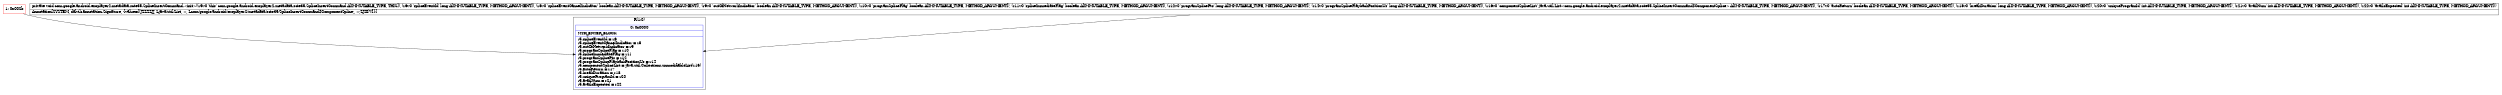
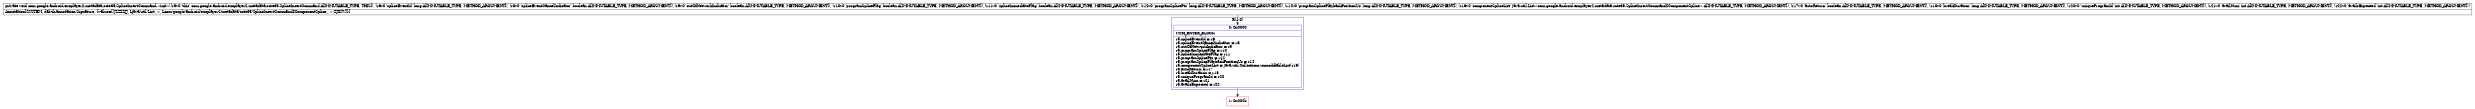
  digraph {
    node [shape=record]
    n1 [color=blue label="{0\:\ 0x0000|MTH_ENTER_BLOCK\l|r5.spliceEventId = r6\lr5.spliceEventCancelIndicator = r8\lr5.outOfNetworkIndicator = r9\lr5.programSpliceFlag = r10\lr5.spliceImmediateFlag = r11\lr5.programSplicePts = r12\lr5.programSplicePlaybackPositionUs = r14\lr5.componentSpliceList = java.util.Collections.unmodifiableList(r16)\lr5.autoReturn = r17\lr5.breakDuration = r18\lr5.uniqueProgramId = r20\lr5.availNum = r21\lr5.availsExpected = r22\l}"]
    n2 [color=red label="{1\:\ 0x002b}"]
    n3 [label="{private void com.google.android.exoplayer2.metadata.scte35.SpliceInsertCommand.\<init\>((r5v0 'this' com.google.android.exoplayer2.metadata.scte35.SpliceInsertCommand A[IMMUTABLE_TYPE, THIS]), (r6v0 'spliceEventId' long A[IMMUTABLE_TYPE, METHOD_ARGUMENT]), (r8v0 'spliceEventCancelIndicator' boolean A[IMMUTABLE_TYPE, METHOD_ARGUMENT]), (r9v0 'outOfNetworkIndicator' boolean A[IMMUTABLE_TYPE, METHOD_ARGUMENT]), (r10v0 'programSpliceFlag' boolean A[IMMUTABLE_TYPE, METHOD_ARGUMENT]), (r11v0 'spliceImmediateFlag' boolean A[IMMUTABLE_TYPE, METHOD_ARGUMENT]), (r12v0 'programSplicePts' long A[IMMUTABLE_TYPE, METHOD_ARGUMENT]), (r14v0 'programSplicePlaybackPositionUs' long A[IMMUTABLE_TYPE, METHOD_ARGUMENT]), (r16v0 'componentSpliceList' java.util.List\<com.google.android.exoplayer2.metadata.scte35.SpliceInsertCommand$ComponentSplice\> A[IMMUTABLE_TYPE, METHOD_ARGUMENT]), (r17v0 'autoReturn' boolean A[IMMUTABLE_TYPE, METHOD_ARGUMENT]), (r18v0 'breakDuration' long A[IMMUTABLE_TYPE, METHOD_ARGUMENT]), (r20v0 'uniqueProgramId' int A[IMMUTABLE_TYPE, METHOD_ARGUMENT]), (r21v0 'availNum' int A[IMMUTABLE_TYPE, METHOD_ARGUMENT]), (r22v0 'availsExpected' int A[IMMUTABLE_TYPE, METHOD_ARGUMENT]))  | Annotation[SYSTEM, dalvik.annotation.Signature, \{value=[(JZZZZJJ, Ljava\/util\/List, \<, Lcom\/google\/android\/exoplayer2\/metadata\/scte35\/SpliceInsertCommand$ComponentSplice;, \>;ZJIII)V]\}]\l}"]
    subgraph cluster_1 {
      label="R(1:0)"
      n1
    }
-   n2 -> n1
+   n1 -> n2
    n3 -> n1
  }
